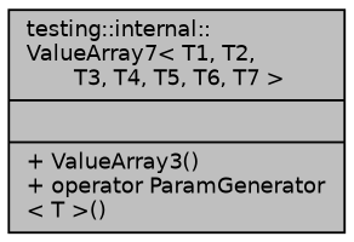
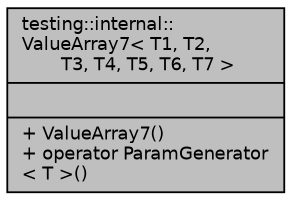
  digraph {
-   n1 [color=black fillcolor=grey75 fontcolor=black fontname=Helvetica fontsize=10 height=0.2 label="{testing::internal::\lValueArray7\< T1, T2,\l T3, T4, T5, T6, T7 \>\n||+ ValueArray3()\l+ operator ParamGenerator\l\< T \>()\l}" shape=record style=filled width=0.4]
+   n1 [color=black fillcolor=grey75 fontcolor=black fontname=Helvetica fontsize=10 height=0.2 label="{testing::internal::\lValueArray7\< T1, T2,\l T3, T4, T5, T6, T7 \>\n||+ ValueArray7()\l+ operator ParamGenerator\l\< T \>()\l}" shape=record style=filled width=0.4]
  }
